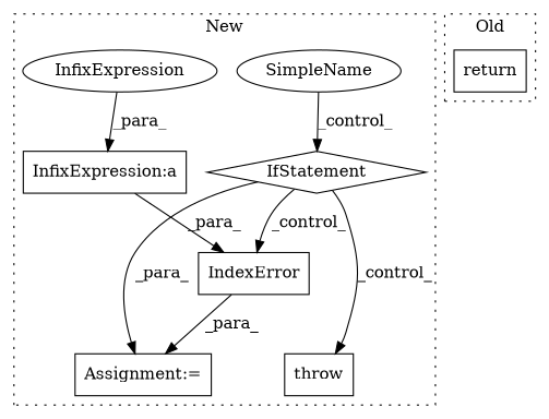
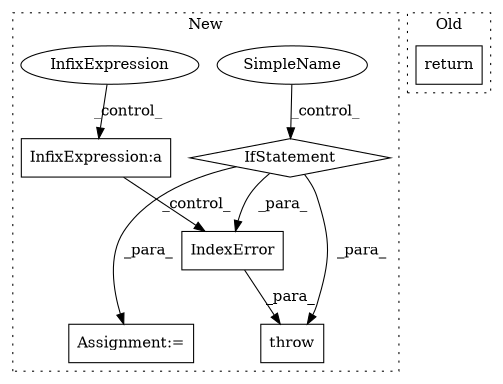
  digraph {
    node [shape=box]
    n1 [a=32 l="11,2" label=IndexError s="1485,1623"]
    n2 [a=53 l=6 label=throw s=1479]
    n3 [a=25 l="4,2" label=IfStatement s="813,828" shape=diamond]
    n4 [a=42 l=11 label=SimpleName s=817 shape=ellipse]
    n5 [a=7 l=1 label="Assignment:=" s=1654]
    n6 [a=27 l=14 label="InfixExpression:a" s=1551]
    n7 [a=45 l=55 label=InfixExpression s=1496 shape=ellipse]
    n8 [a=41 l=7 label=return s=924]
    subgraph cluster_1 {
      label=New
      style=dotted
      n1
      n2
      n3
      n4
      n5
      n6
      n7
    }
    subgraph cluster_2 {
      label=Old
      style=dotted
      n8
    }
-   n1 -> n5 [label=_para_]
-   n3 -> n1 [label=_control_]
-   n3 -> n2 [label=_control_]
+   n1 -> n2 [label=_para_]
+   n3 -> n1 [label=_para_]
+   n3 -> n2 [label=_para_]
    n3 -> n5 [label=_para_]
    n4 -> n3 [label=_control_]
-   n6 -> n1 [label=_para_]
-   n7 -> n6 [label=_para_]
+   n6 -> n1 [label=_control_]
+   n7 -> n6 [label=_control_]
  }
